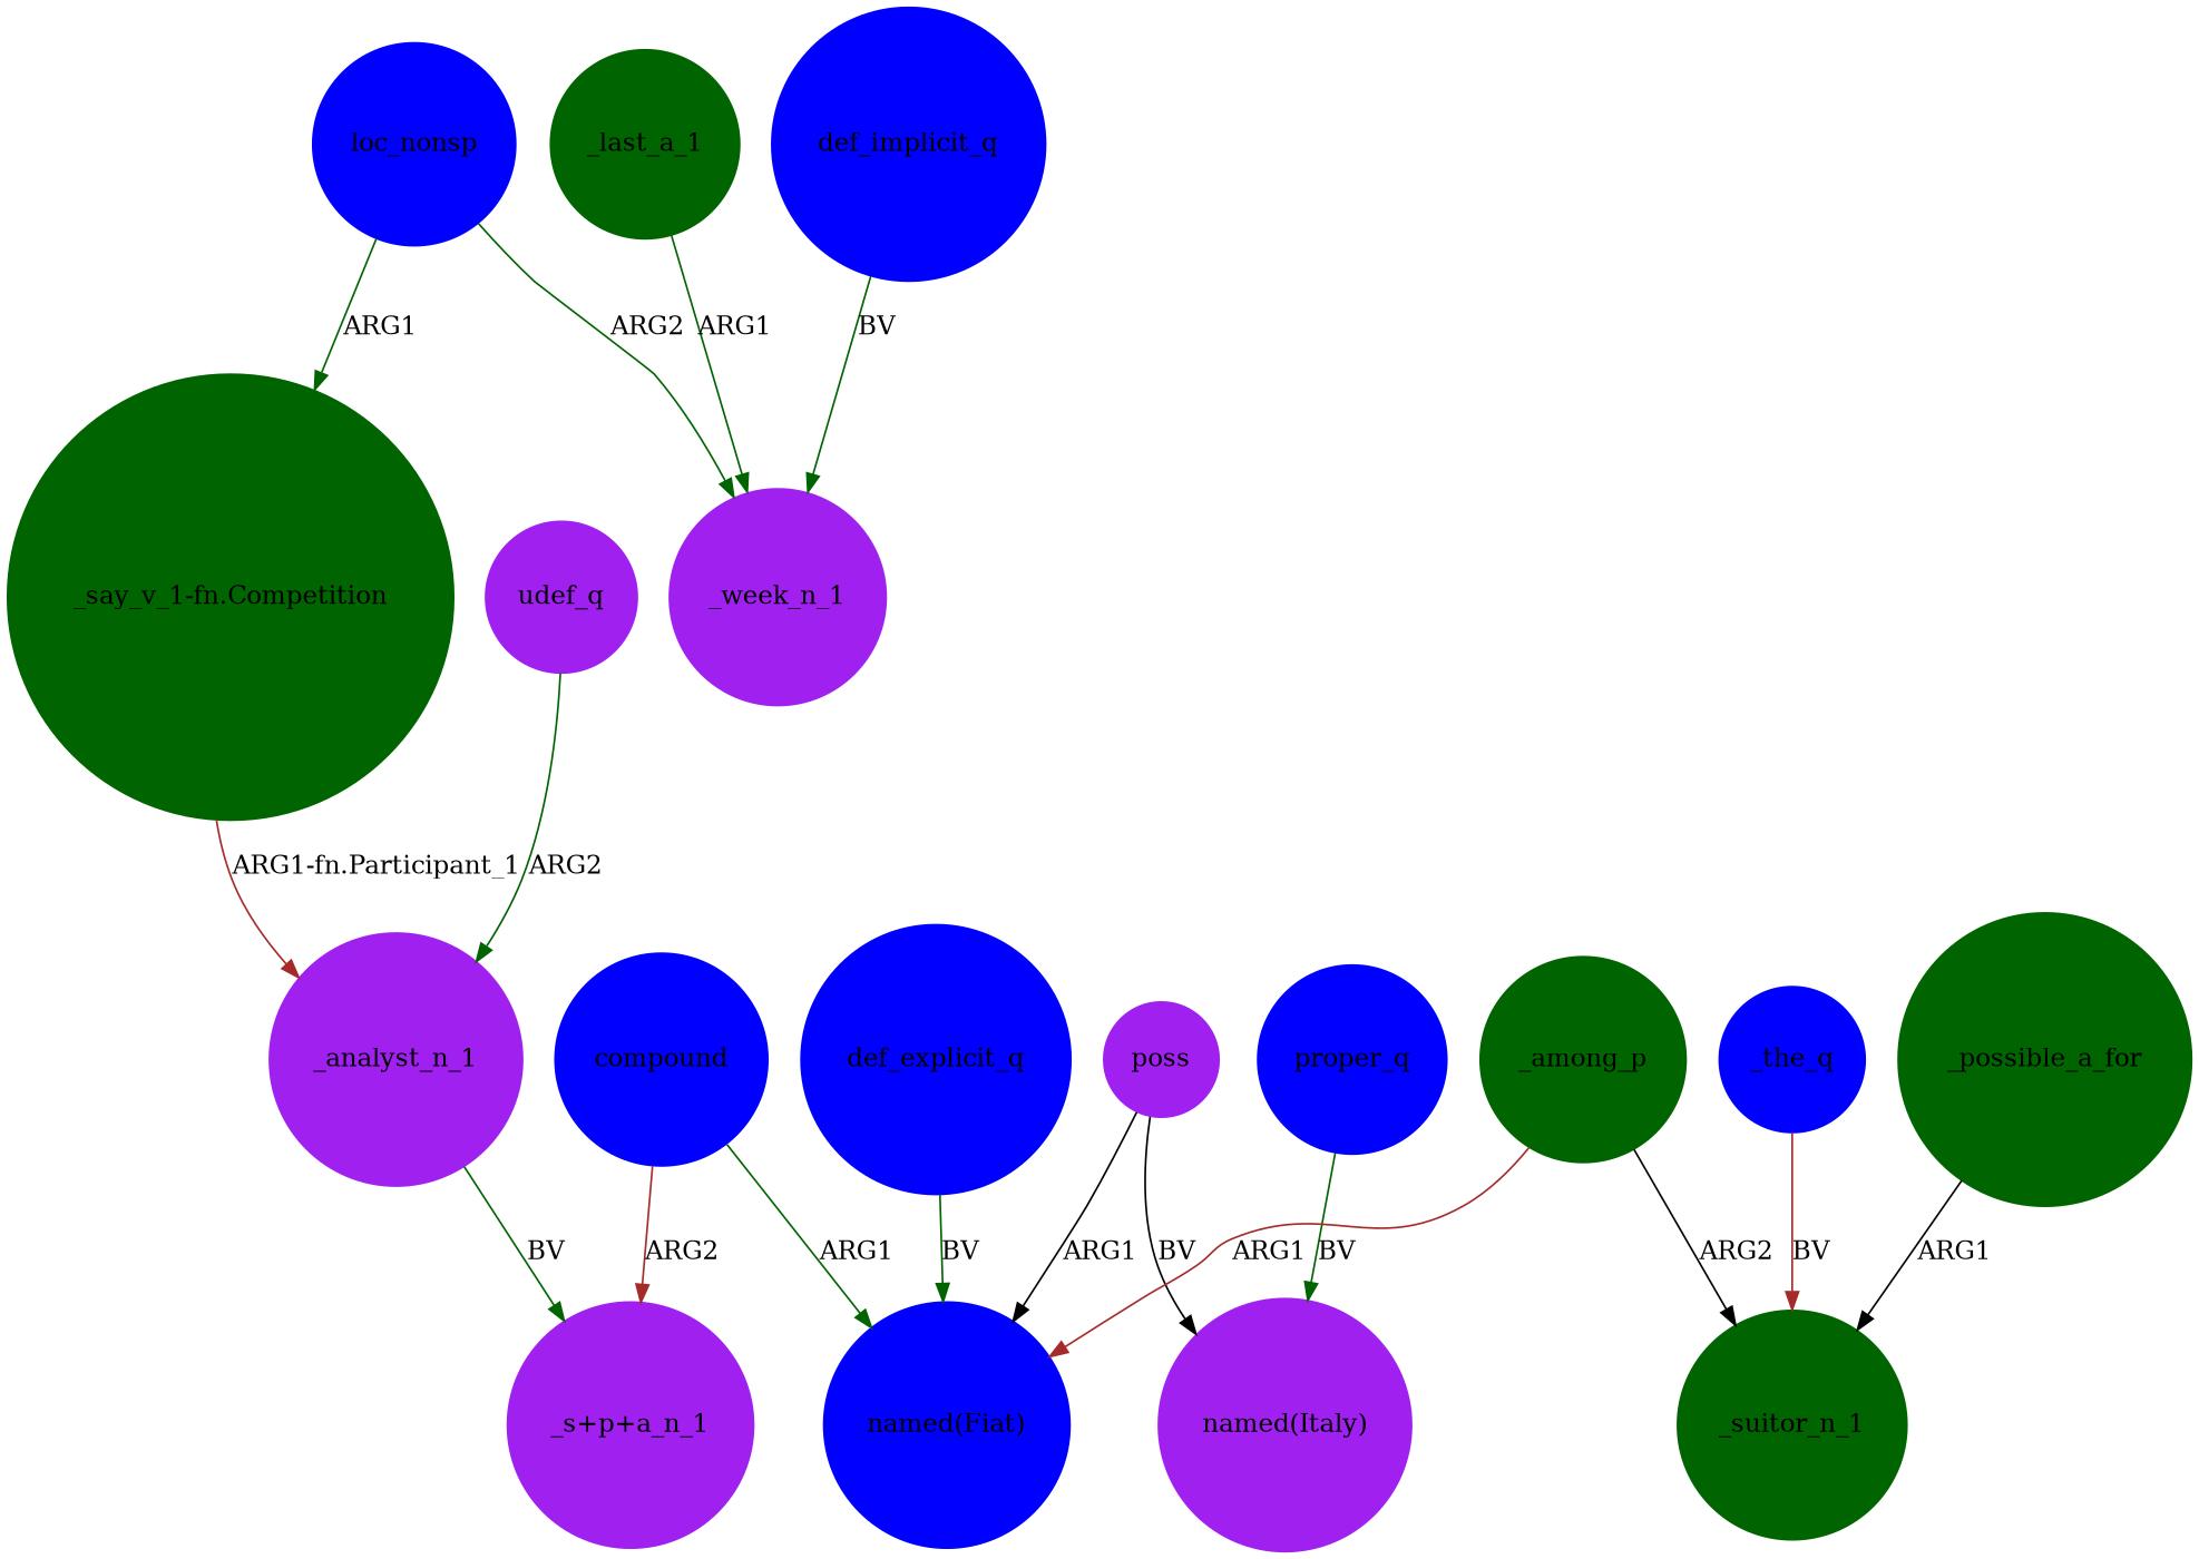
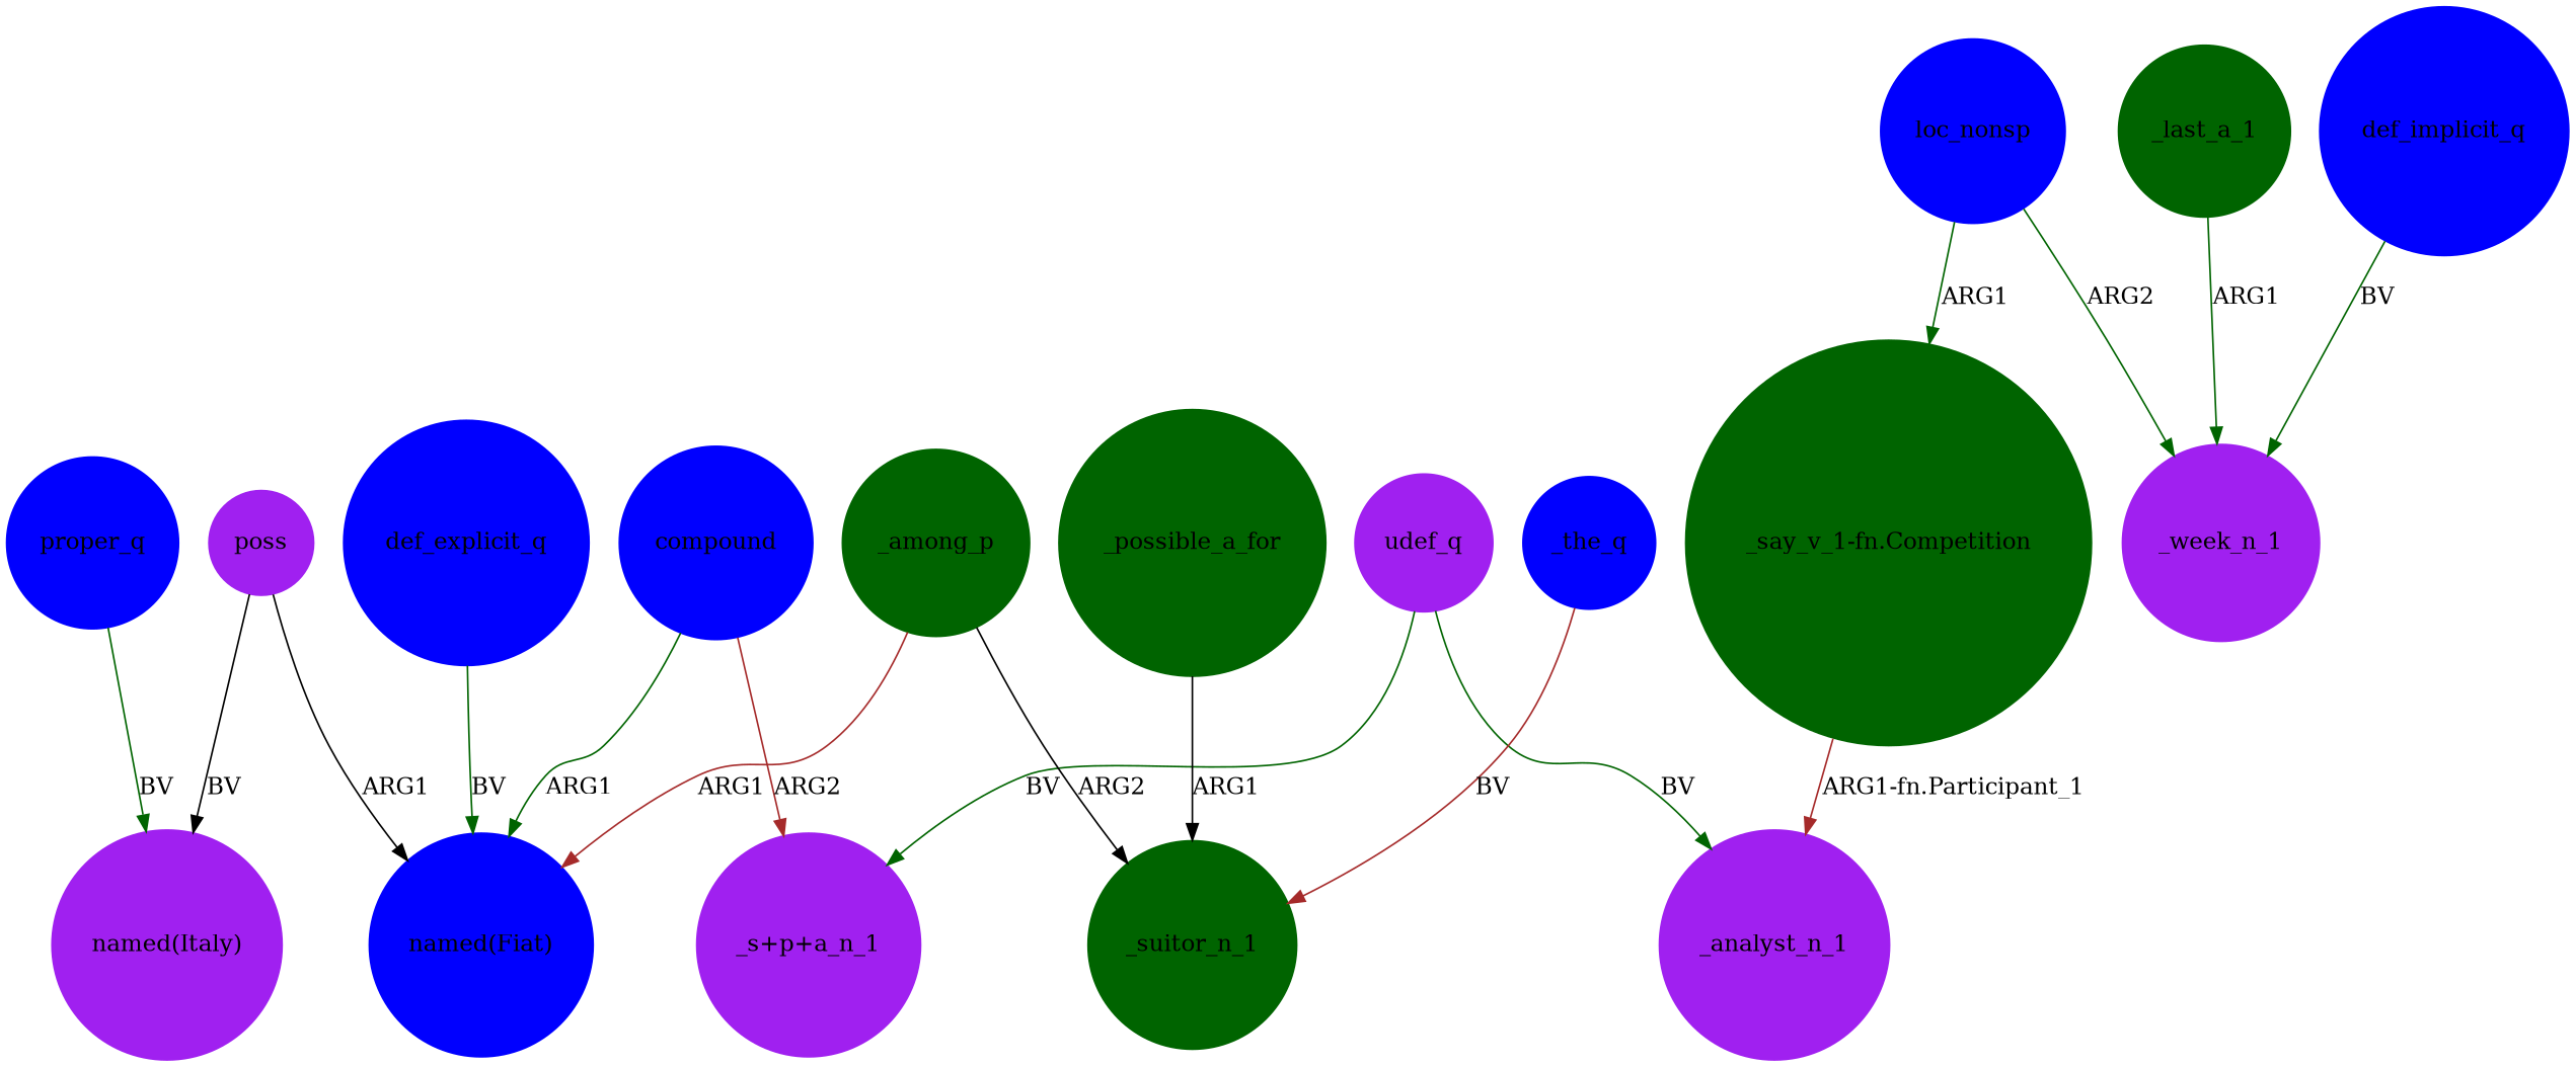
  digraph {
    node [color=blue shape=circle style=filled]
    edge [color=darkgreen]
    "_s+p+a_n_1" [color=purple]
    compound
    "named(Fiat)"
    "_say_v_1-fn.Competition" [color=darkgreen]
    loc_nonsp
    _week_n_1 [color=purple]
    _analyst_n_1 [color=purple]
    _last_a_1 [color=darkgreen]
    poss [color=purple]
    "named(Italy)" [color=purple]
    proper_q
    udef_q [color=purple]
    def_implicit_q
    _among_p [color=darkgreen]
    _suitor_n_1 [color=darkgreen]
    def_explicit_q
    _possible_a_for [color=darkgreen]
    _the_q
    compound -> "_s+p+a_n_1" [color=brown label=ARG2]
    compound -> "named(Fiat)" [label=ARG1]
    "_say_v_1-fn.Competition" -> _analyst_n_1 [color=brown label="ARG1-fn.Participant_1"]
    loc_nonsp -> "_say_v_1-fn.Competition" [label=ARG1]
    loc_nonsp -> _week_n_1 [label=ARG2]
    _last_a_1 -> _week_n_1 [label=ARG1]
    poss -> "named(Fiat)" [color=black label=ARG1]
    poss -> "named(Italy)" [color=black label=BV]
    proper_q -> "named(Italy)" [label=BV]
-   _analyst_n_1 -> "_s+p+a_n_1" [label=BV]
-   udef_q -> _analyst_n_1 [label=ARG2]
+   udef_q -> "_s+p+a_n_1" [label=BV]
+   udef_q -> _analyst_n_1 [label=BV]
    def_implicit_q -> _week_n_1 [label=BV]
    _among_p -> "named(Fiat)" [color=brown label=ARG1]
    _among_p -> _suitor_n_1 [color=black label=ARG2]
    def_explicit_q -> "named(Fiat)" [label=BV]
    _possible_a_for -> _suitor_n_1 [color=black label=ARG1]
    _the_q -> _suitor_n_1 [color=brown label=BV]
  }
